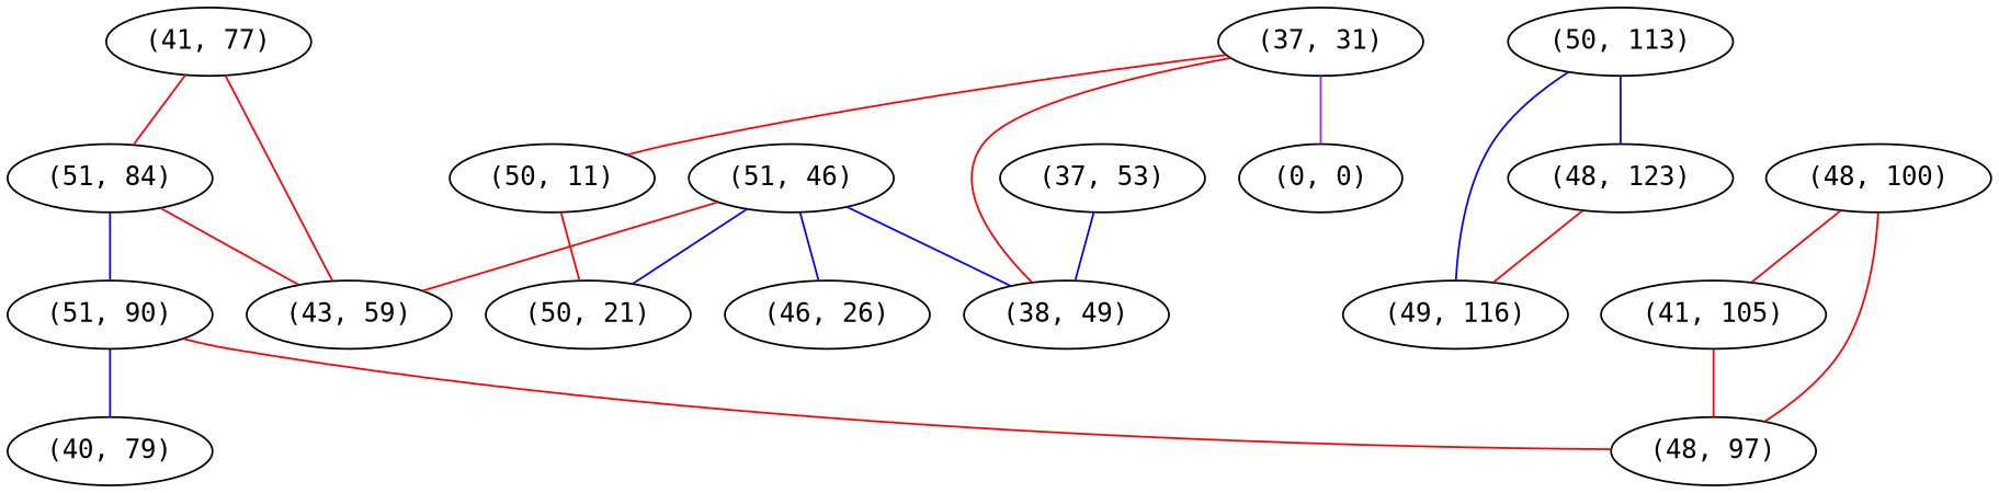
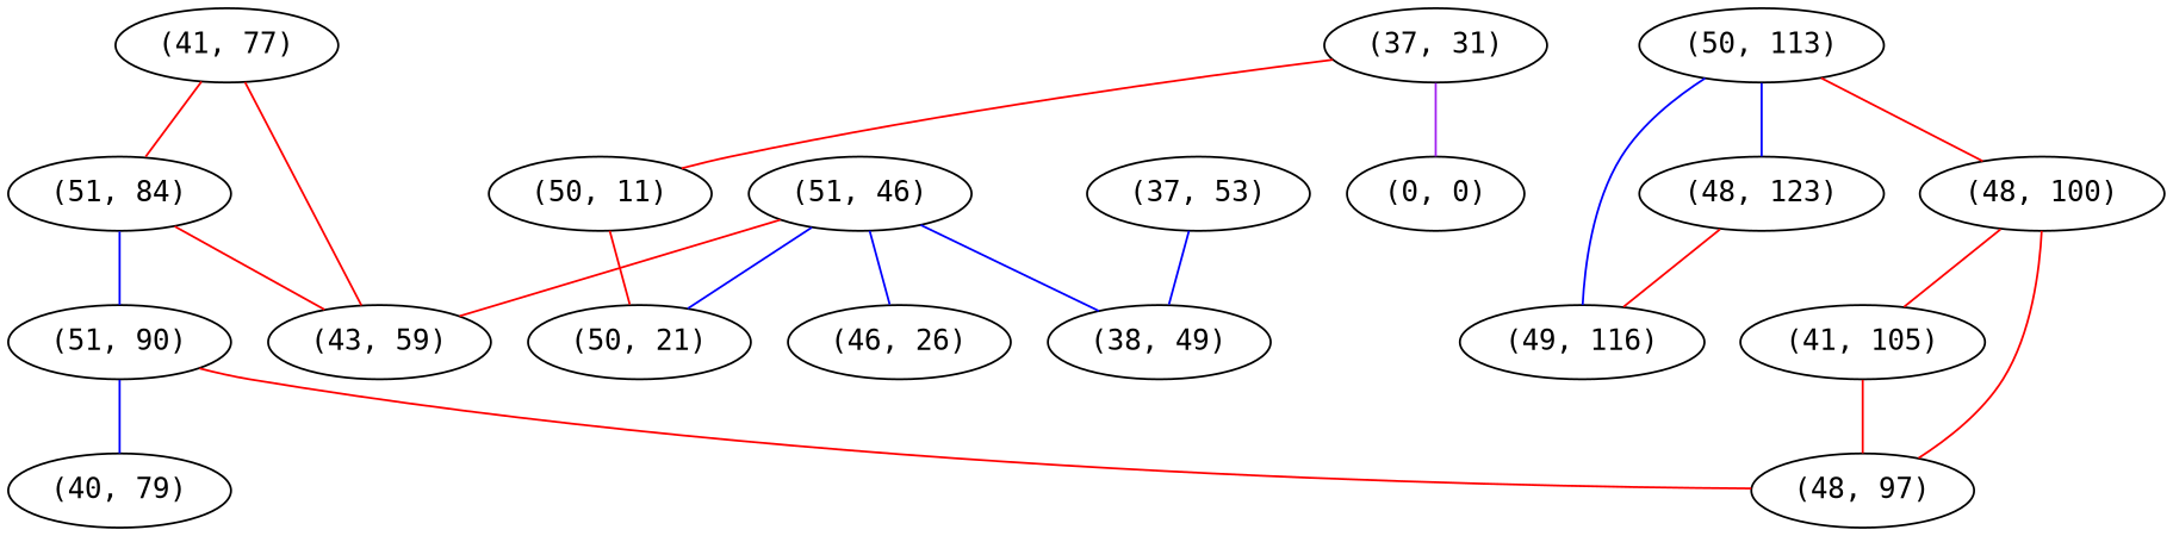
  graph {
    fontname="DejaVu Sans Mono"
    node [fontname="DejaVu Sans Mono"]
    edge [color=red fontname="DejaVu Sans Mono" weight=1]
    "(50, 113)"
    "(48, 100)"
    "(48, 123)"
    "(49, 116)"
    "(41, 105)"
    "(48, 97)"
    "(41, 77)"
    "(51, 84)"
    "(43, 59)"
    "(51, 90)"
    "(37, 31)"
    "(0, 0)"
    "(38, 49)"
    "(50, 11)"
    "(50, 21)"
    "(40, 79)"
    "(51, 46)"
    "(46, 26)"
    "(37, 53)"
+   "(50, 113)" -- "(48, 100)"
    "(50, 113)" -- "(48, 123)" [color=blue weight=3]
    "(50, 113)" -- "(49, 116)" [color=blue weight=3]
    "(48, 100)" -- "(41, 105)"
    "(48, 100)" -- "(48, 97)"
    "(48, 123)" -- "(49, 116)"
    "(41, 105)" -- "(48, 97)"
    "(41, 77)" -- "(51, 84)"
    "(41, 77)" -- "(43, 59)"
    "(51, 84)" -- "(43, 59)"
    "(51, 84)" -- "(51, 90)" [color=blue weight=3]
    "(51, 90)" -- "(48, 97)"
    "(51, 90)" -- "(40, 79)" [color=blue weight=3]
    "(37, 31)" -- "(0, 0)" [color=purple weight=4]
-   "(37, 31)" -- "(38, 49)"
    "(37, 31)" -- "(50, 11)"
    "(50, 11)" -- "(50, 21)"
    "(51, 46)" -- "(43, 59)"
    "(51, 46)" -- "(38, 49)" [color=blue weight=3]
    "(51, 46)" -- "(50, 21)" [color=blue weight=3]
    "(51, 46)" -- "(46, 26)" [color=blue weight=3]
    "(37, 53)" -- "(38, 49)" [color=blue weight=3]
  }
